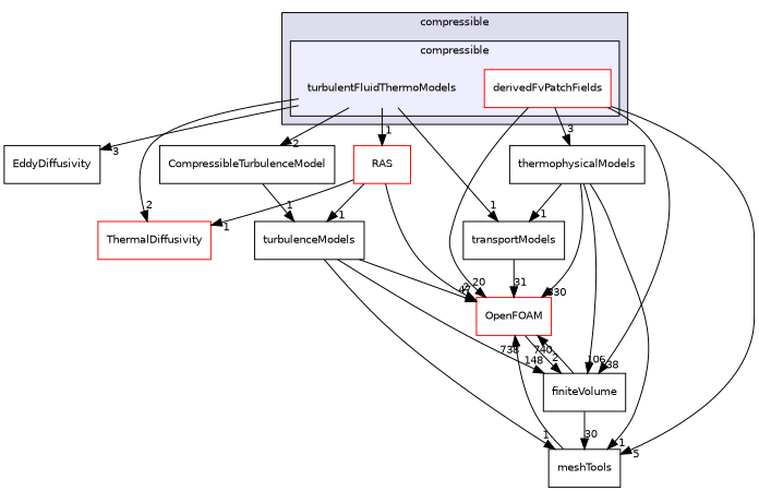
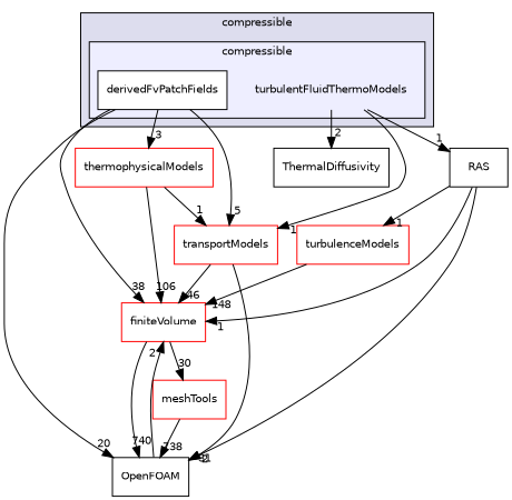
  digraph {
    compound=true
    node [fontname=Helvetica fontsize=10 shape=box color=red]
    edge [headlabel=1 labeldistance=1.5 labelfontname=Helvetica labelfontsize=10]
    n1 [label=turbulentFluidThermoModels shape=plaintext color=""]
-   n2 [fillcolor=white label=derivedFvPatchFields style=filled]
-   n3 [label=RAS]
-   n4 [label=ThermalDiffusivity]
-   n5 [color=black label=transportModels]
-   n6 [label=EddyDiffusivity color=""]
-   n7 [label=CompressibleTurbulenceModel color=""]
-   n8 [color=black label=finiteVolume]
-   n9 [color=black label=meshTools]
-   n10 [color=black label=thermophysicalModels]
-   n11 [label=OpenFOAM]
-   n12 [color=black label=turbulenceModels]
+   n2 [color=black fillcolor=white label=derivedFvPatchFields style=filled]
+   n3 [color=black label=RAS]
+   n4 [label=ThermalDiffusivity color=""]
+   n5 [label=transportModels]
+   n8 [label=finiteVolume]
+   n9 [label=meshTools]
+   n10 [label=thermophysicalModels]
+   n11 [color=black label=OpenFOAM]
+   n12 [label=turbulenceModels]
    subgraph cluster_1 {
      bgcolor="#ddddee"
      fontname=Helvetica
      fontsize=10
      label=compressible
      pencolor=black
      subgraph cluster_2 {
        bgcolor="#eeeeff"
        fontname=Helvetica
        fontsize=10
        label=compressible
        pencolor=black
        n1
        n2
      }
    }
    n1 -> n3
    n1 -> n4 [headlabel=2]
    n1 -> n5
-   n1 -> n6 [headlabel=3]
-   n1 -> n7 [headlabel=2]
    n2 -> n8 [headlabel=38]
-   n2 -> n9 [headlabel=5]
+   n2 -> n5 [headlabel=5]
    n2 -> n10 [headlabel=3]
    n2 -> n11 [headlabel=20]
-   n3 -> n4
+   n3 -> n8
    n3 -> n11 [headlabel=2]
    n3 -> n12
+   n5 -> n8 [headlabel=46]
    n5 -> n11 [headlabel=31]
-   n7 -> n12
    n8 -> n9 [headlabel=30]
    n8 -> n11 [headlabel=740]
    n9 -> n11 [headlabel=738]
    n10 -> n5
    n10 -> n8 [headlabel=106]
-   n10 -> n9
-   n10 -> n11 [headlabel=330]
    n11 -> n8 [headlabel=2]
    n12 -> n8 [headlabel=148]
-   n12 -> n9
-   n12 -> n11 [headlabel=47]
  }
